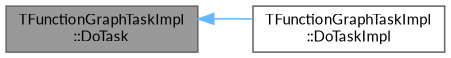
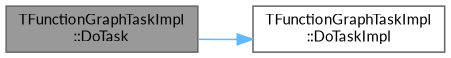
  digraph {
    rankdir=LR
    fontname=Lato
    node [fontname=Lato fontsize=10 shape=box style=filled]
    n1 [color=gray40 fillcolor=grey60 fontcolor=black height=0.2 label="TFunctionGraphTaskImpl\l::DoTask" width=0.4]
    n2 [color=grey40 fillcolor=white height=0.2 label="TFunctionGraphTaskImpl\l::DoTaskImpl" width=0.4]
-   n2 -> n1 [color=steelblue1 fontname=Lato fontsize=10 labelfontname=Helvetica labelfontsize=10 style=solid]
+   n1 -> n2 [color=steelblue1 fontname=Lato fontsize=10 labelfontname=Helvetica labelfontsize=10 style=solid]
  }
